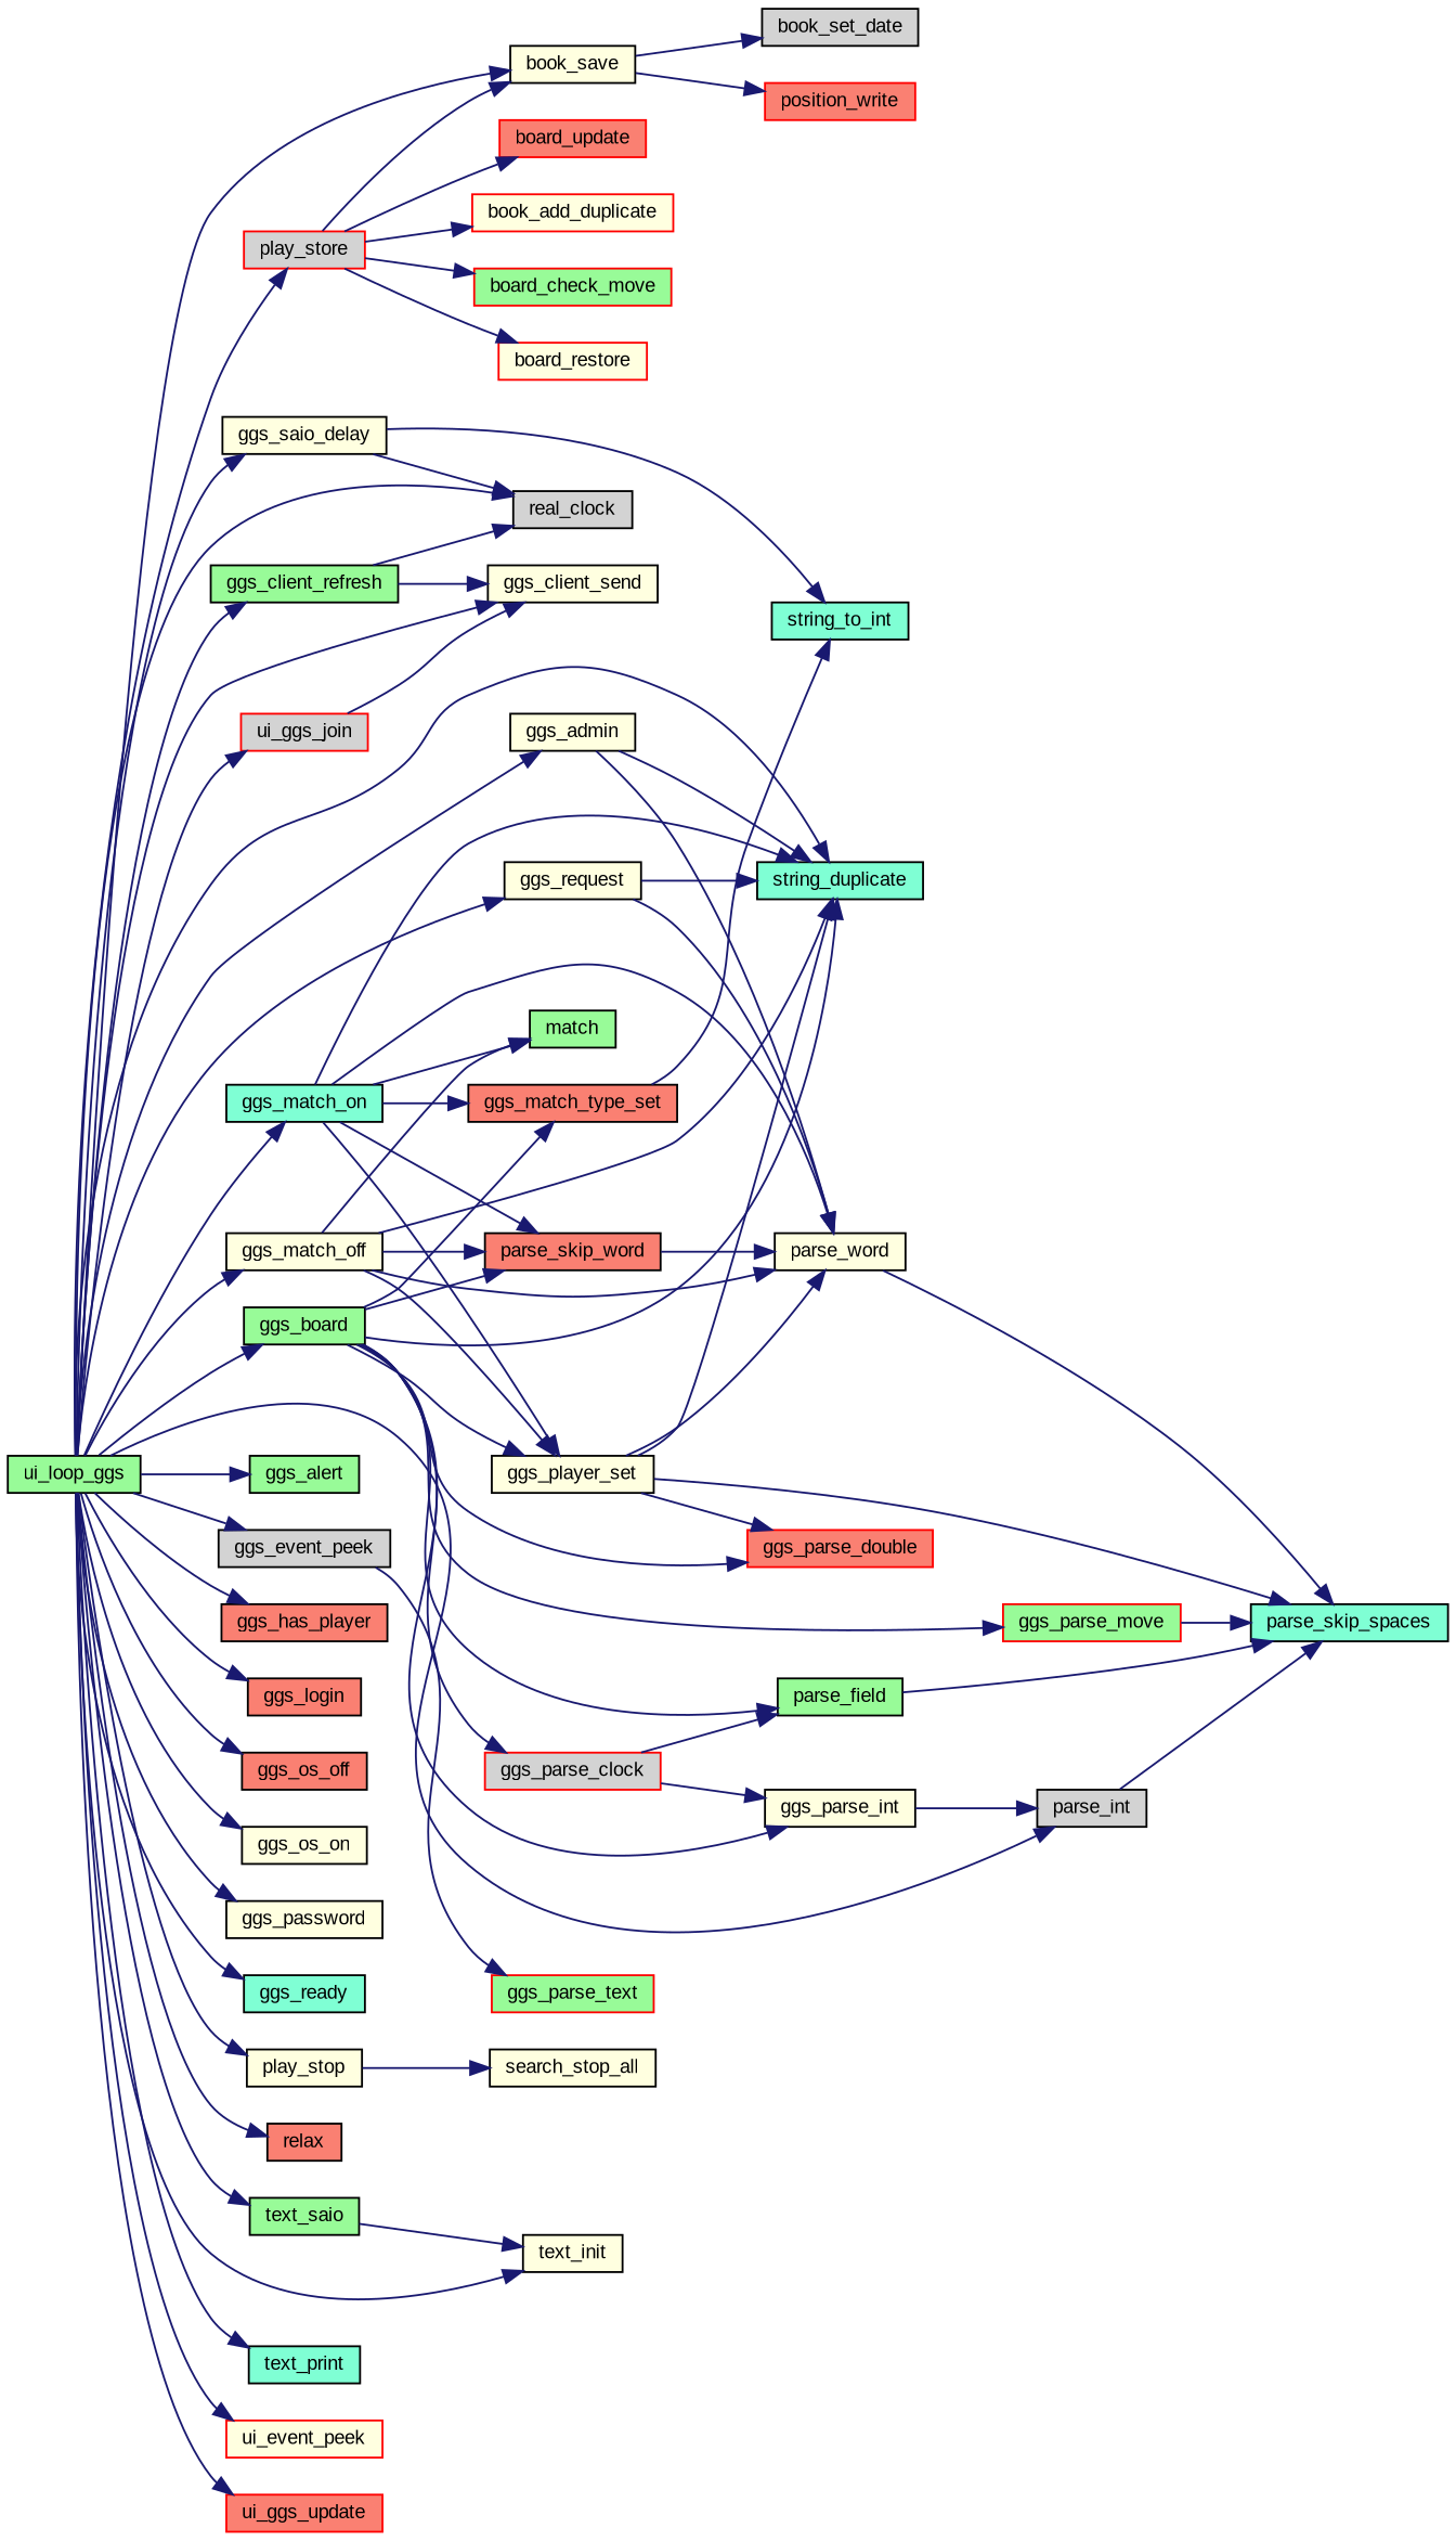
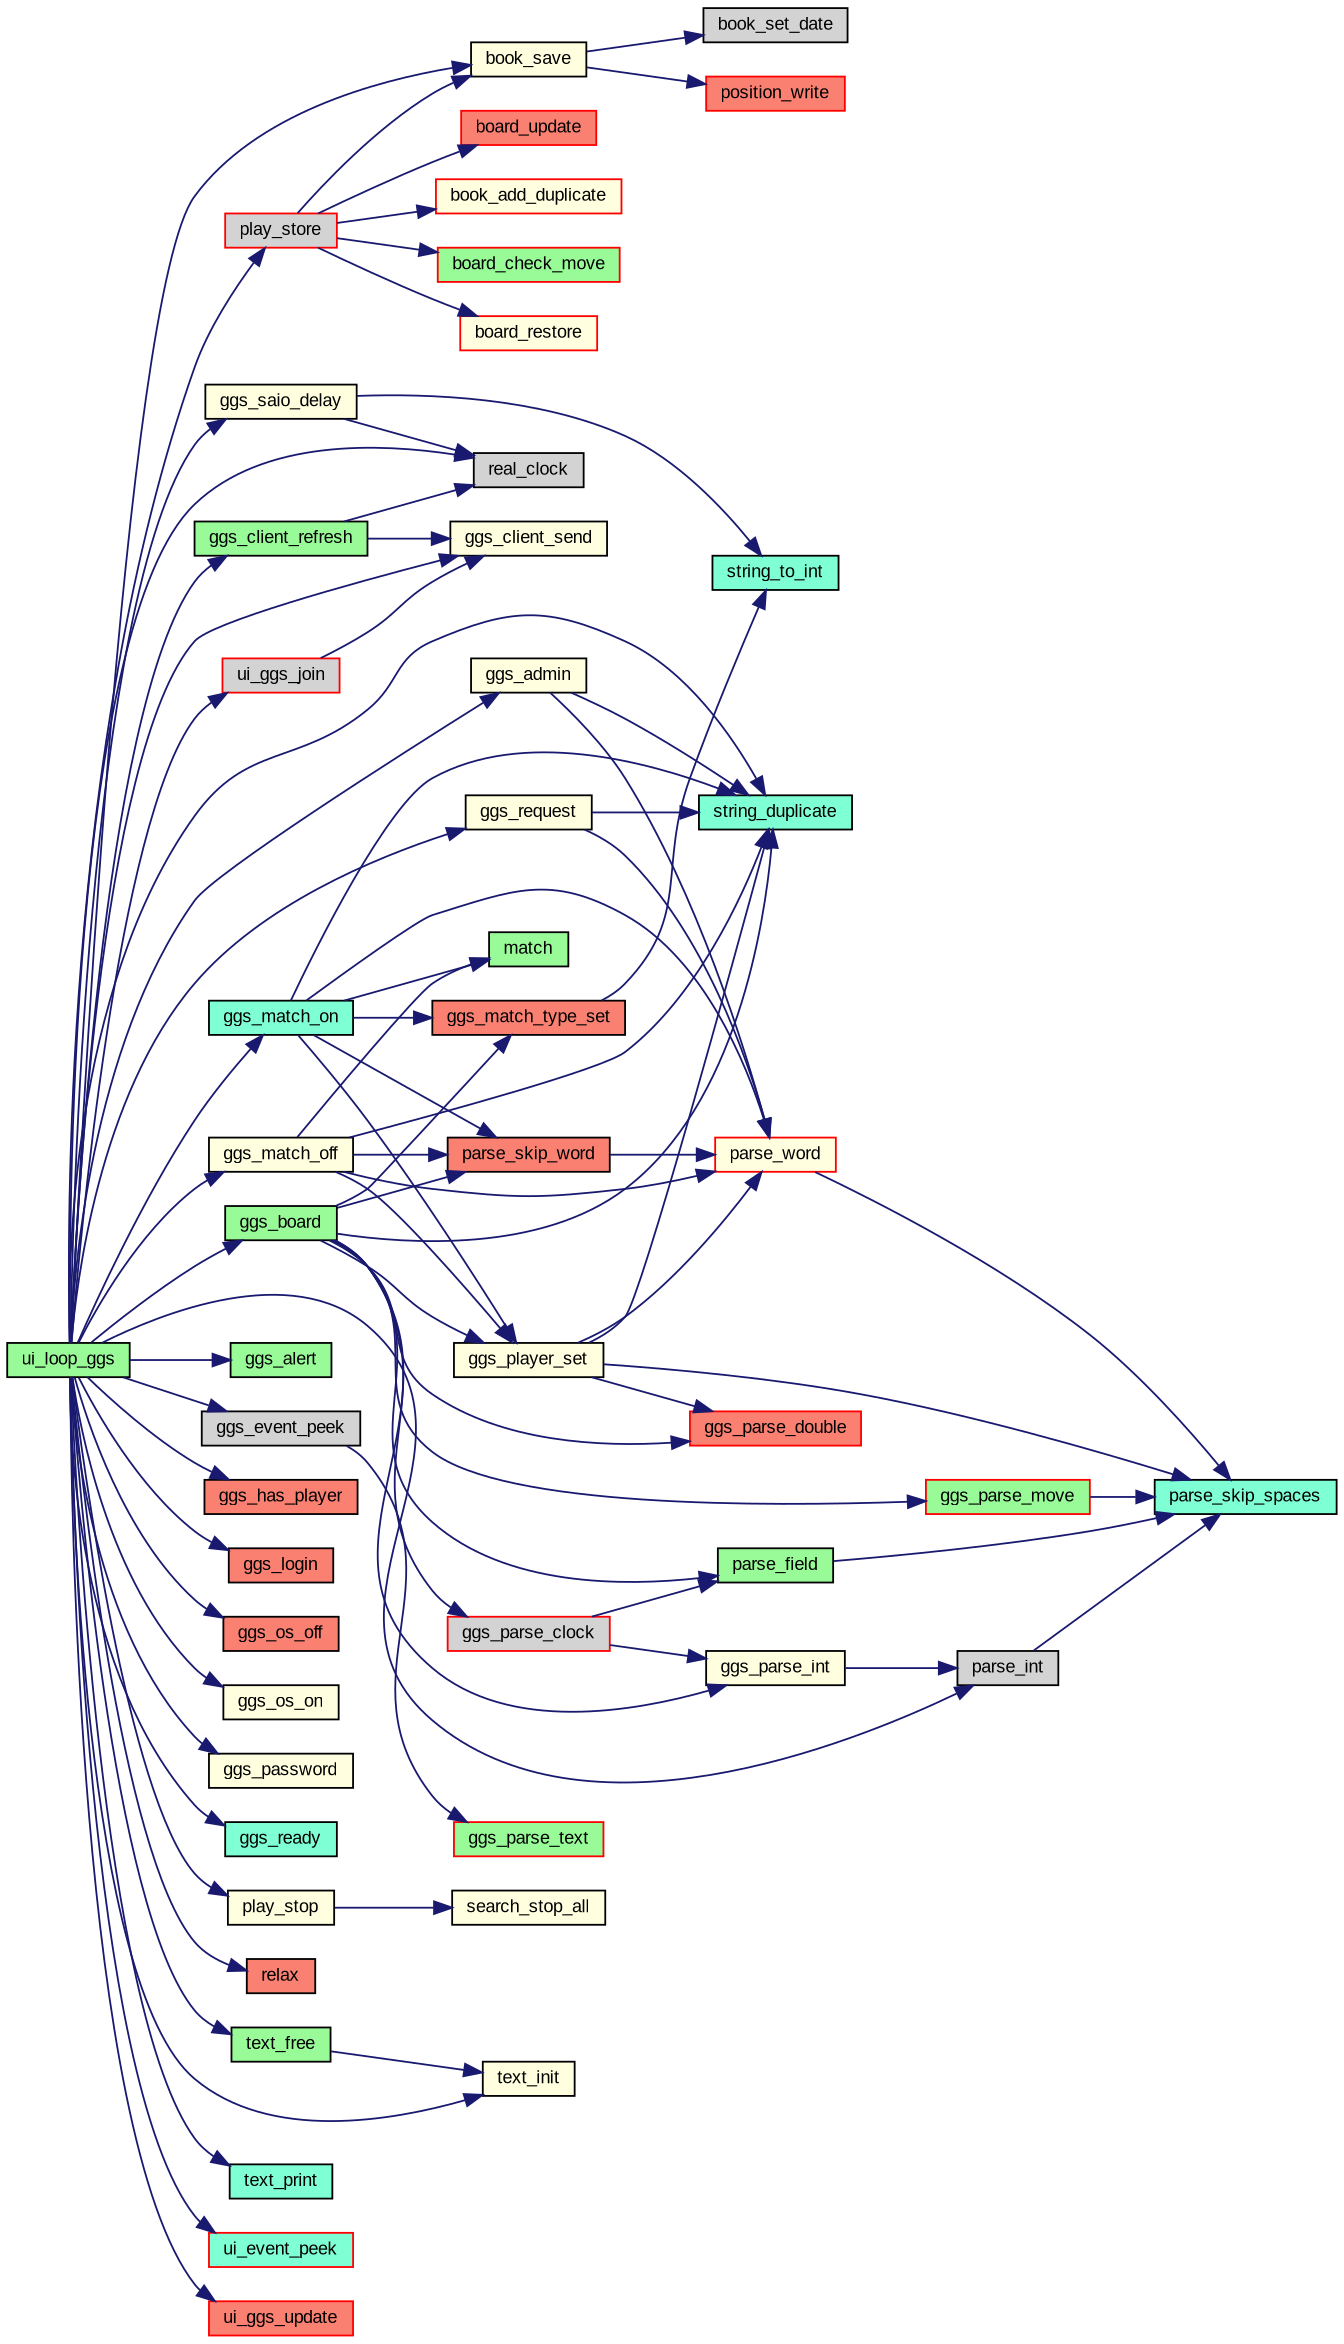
  digraph {
    fontname="Liberation Sans"
    rankdir=LR
    node [color=black fillcolor=lightyellow fontname="Liberation Sans" fontsize=10 shape=record style=filled]
    edge [color=midnightblue fontname="Liberation Sans" fontsize=10 labelfontname=FreeSans labelfontsize=10 style=solid]
    n1 [fillcolor=palegreen fontcolor=black height=0.2 label=ui_loop_ggs width=0.4]
    n2 [height=0.2 label=book_save width=0.4]
    n3 [height=0.2 label=ggs_admin width=0.4]
    n4 [fillcolor=aquamarine height=0.2 label=string_duplicate width=0.4]
    n5 [fillcolor=palegreen height=0.2 label=ggs_alert width=0.4]
    n6 [fillcolor=palegreen height=0.2 label=ggs_board width=0.4]
    n7 [fillcolor=lightgrey height=0.2 label=parse_int width=0.4]
    n8 [fillcolor=palegreen height=0.2 label=ggs_client_refresh width=0.4]
    n9 [height=0.2 label=ggs_client_send width=0.4]
    n10 [fillcolor=lightgrey height=0.2 label=real_clock width=0.4]
    n11 [fillcolor=lightgrey height=0.2 label=ggs_event_peek width=0.4]
    n12 [fillcolor=salmon height=0.2 label=ggs_has_player width=0.4]
    n13 [fillcolor=salmon height=0.2 label=ggs_login width=0.4]
    n14 [height=0.2 label=ggs_match_off width=0.4]
    n15 [fillcolor=aquamarine height=0.2 label=ggs_match_on width=0.4]
    n16 [fillcolor=salmon height=0.2 label=ggs_os_off width=0.4]
    n17 [height=0.2 label=ggs_os_on width=0.4]
    n18 [height=0.2 label=ggs_password width=0.4]
    n19 [fillcolor=aquamarine height=0.2 label=ggs_ready width=0.4]
    n20 [height=0.2 label=ggs_request width=0.4]
    n21 [height=0.2 label=ggs_saio_delay width=0.4]
    n22 [height=0.2 label=play_stop width=0.4]
    n23 [color=red fillcolor=lightgrey height=0.2 label=play_store width=0.4]
    n24 [fillcolor=salmon height=0.2 label=relax width=0.4]
-   n25 [fillcolor=palegreen height=0.2 label=text_saio width=0.4]
+   n25 [fillcolor=palegreen height=0.2 label=text_free width=0.4]
    n26 [height=0.2 label=text_init width=0.4]
    n27 [fillcolor=aquamarine height=0.2 label=text_print width=0.4]
-   n28 [color=red height=0.2 label=ui_event_peek width=0.4]
+   n28 [color=red fillcolor=aquamarine height=0.2 label=ui_event_peek width=0.4]
    n29 [color=red fillcolor=lightgrey height=0.2 label=ui_ggs_join width=0.4]
    n30 [color=red fillcolor=salmon height=0.2 label=ui_ggs_update width=0.4]
    n31 [fillcolor=lightgrey height=0.2 label=book_set_date width=0.4]
    n32 [color=red fillcolor=salmon height=0.2 label=position_write width=0.4]
-   n33 [height=0.2 label=parse_word width=0.4]
+   n33 [color=red height=0.2 label=parse_word width=0.4]
    n34 [fillcolor=salmon height=0.2 label=ggs_match_type_set width=0.4]
    n35 [color=red fillcolor=lightgrey height=0.2 label=ggs_parse_clock width=0.4]
    n36 [height=0.2 label=ggs_parse_int width=0.4]
    n37 [fillcolor=palegreen height=0.2 label=parse_field width=0.4]
    n38 [color=red fillcolor=salmon height=0.2 label=ggs_parse_double width=0.4]
    n39 [color=red fillcolor=palegreen height=0.2 label=ggs_parse_move width=0.4]
    n40 [height=0.2 label=ggs_player_set width=0.4]
    n41 [fillcolor=salmon height=0.2 label=parse_skip_word width=0.4]
    n42 [fillcolor=aquamarine height=0.2 label=parse_skip_spaces width=0.4]
    n43 [color=red fillcolor=palegreen height=0.2 label=ggs_parse_text width=0.4]
    n44 [fillcolor=palegreen height=0.2 label=match width=0.4]
    n45 [fillcolor=aquamarine height=0.2 label=string_to_int width=0.4]
    n46 [height=0.2 label=search_stop_all width=0.4]
    n47 [color=red fillcolor=palegreen height=0.2 label=board_check_move width=0.4]
    n48 [color=red height=0.2 label=board_restore width=0.4]
    n49 [color=red fillcolor=salmon height=0.2 label=board_update width=0.4]
    n50 [color=red height=0.2 label=book_add_duplicate width=0.4]
    n1 -> n2
    n1 -> n3
    n1 -> n4
    n1 -> n5
    n1 -> n6
    n1 -> n7
    n1 -> n8
    n1 -> n9
    n1 -> n10
    n1 -> n11
    n1 -> n12
    n1 -> n13
    n1 -> n14
    n1 -> n15
    n1 -> n16
    n1 -> n17
    n1 -> n18
    n1 -> n19
    n1 -> n20
    n1 -> n21
    n1 -> n22
    n1 -> n23
    n1 -> n24
    n1 -> n25
    n1 -> n26
    n1 -> n27
    n1 -> n28
    n1 -> n29
    n1 -> n30
    n2 -> n31
    n2 -> n32
    n3 -> n4
    n3 -> n33
    n6 -> n4
    n6 -> n34
    n6 -> n35
    n6 -> n36
    n6 -> n37
    n6 -> n38
    n6 -> n39
    n6 -> n40
    n6 -> n41
    n7 -> n42
    n8 -> n9
    n8 -> n10
    n11 -> n43
    n14 -> n4
    n14 -> n33
    n14 -> n40
    n14 -> n41
    n14 -> n44
    n15 -> n4
    n15 -> n33
    n15 -> n34
    n15 -> n40
    n15 -> n41
    n15 -> n44
    n20 -> n4
    n20 -> n33
    n21 -> n10
    n21 -> n45
    n22 -> n46
    n23 -> n2
    n23 -> n47
    n23 -> n48
    n23 -> n49
    n23 -> n50
    n25 -> n26
    n29 -> n9
    n33 -> n42
    n34 -> n45
    n35 -> n36
    n35 -> n37
    n36 -> n7
    n37 -> n42
    n39 -> n42
    n40 -> n4
    n40 -> n33
    n40 -> n38
    n40 -> n42
    n41 -> n33
  }
